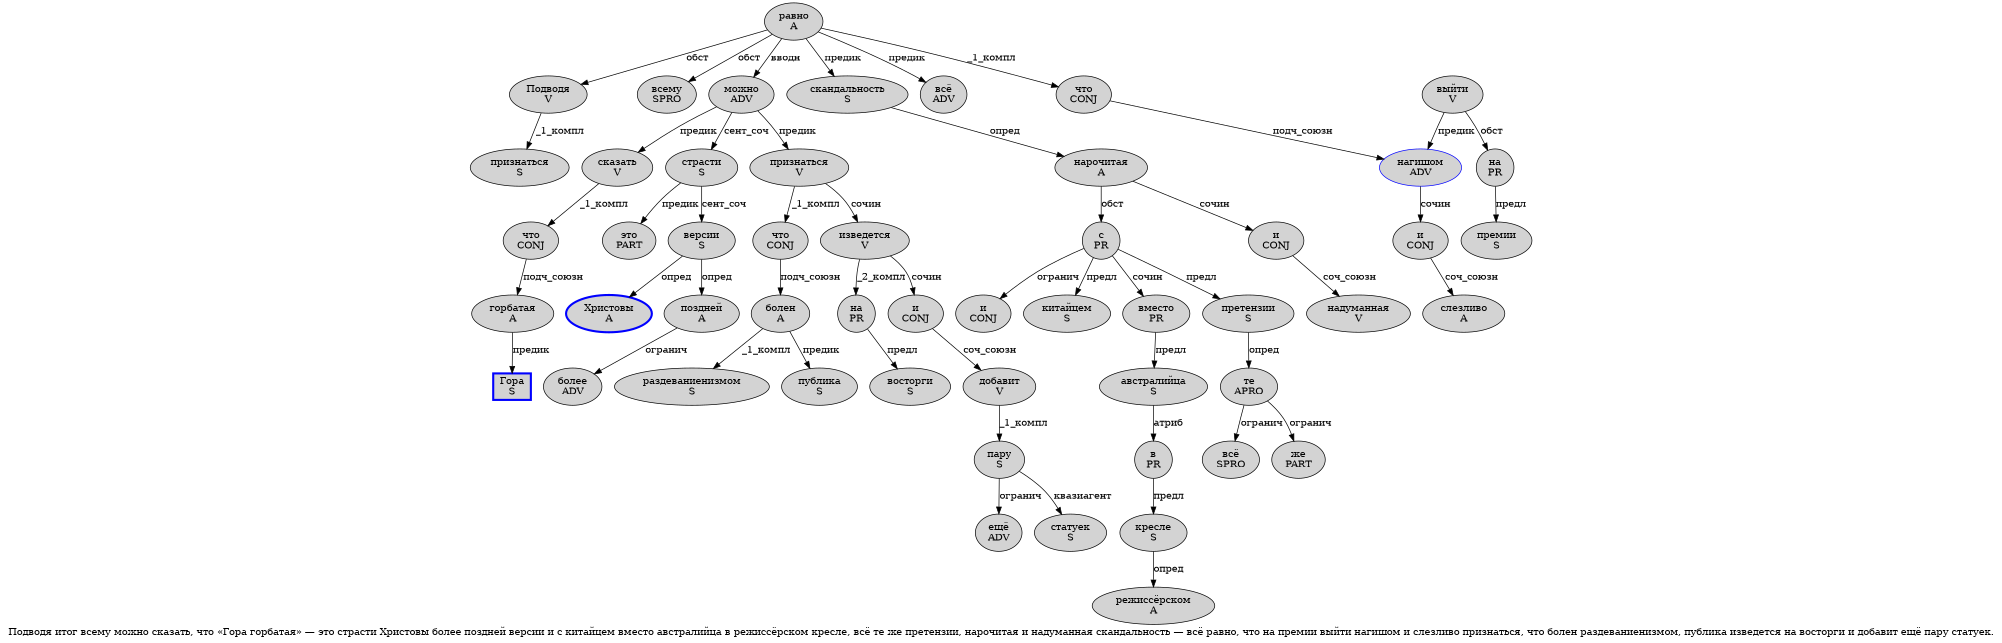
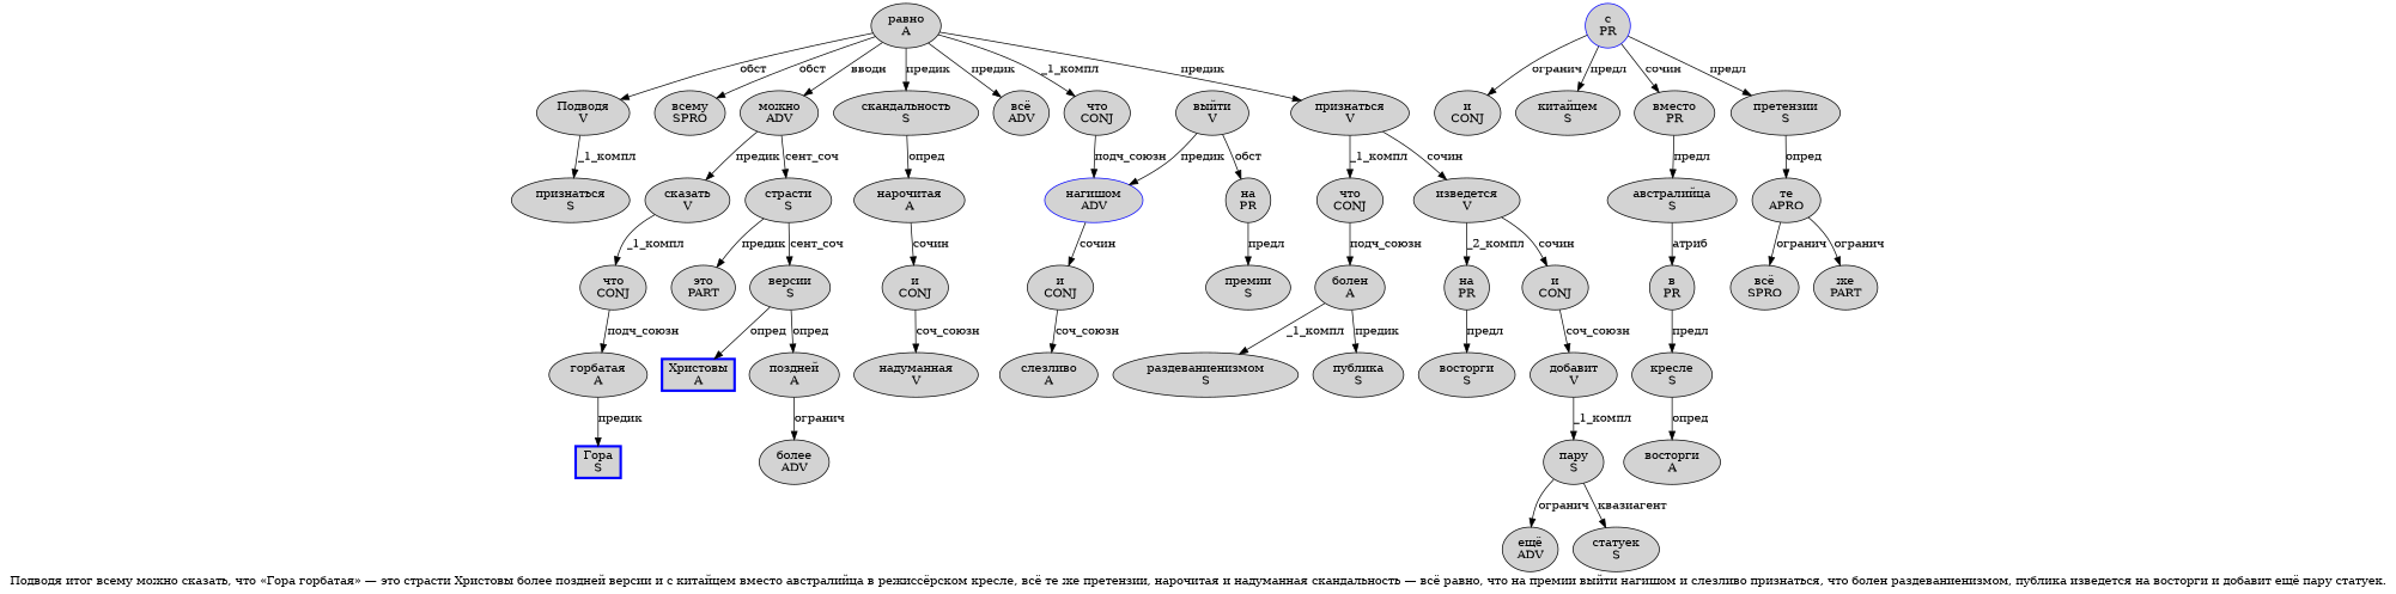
  digraph {
    label="Подводя итог всему можно сказать, что «Гора горбатая» — это страсти Христовы более поздней версии и с китайцем вместо австралийца в режиссёрском кресле, всё те же претензии, нарочитая и надуманная скандальность — всё равно, что на премии выйти нагишом и слезливо признаться, что болен раздеваниенизмом, публика изведется на восторги и добавит ещё пару статуек."
    node [fillcolor=lightgray penwidth=1 shape=ellipse style=filled]
    n1 [label="Подводя\nV"]
    n2 [label="признаться\nS"]
    n3 [label="всему\nSPRO"]
    n4 [label="можно\nADV"]
    n5 [label="сказать\nV"]
    n6 [label="страсти\nS"]
    n7 [label="что\nCONJ"]
    n8 [label="это\nPART"]
    n9 [label="версии\nS"]
    n10 [label="горбатая\nA"]
    n11 [color=blue label="Гора\nS" penwidth=3 shape=box]
-   n12 [color=blue label="Христовы\nA" penwidth=3]
+   n12 [color=blue label="Христовы\nA" penwidth=3 shape=box]
    n13 [label="поздней\nA"]
    n14 [label="более\nADV"]
    n15 [label="и\nCONJ"]
-   n16 [label="с\nPR"]
+   n16 [label="с\nPR" color=blue]
    n17 [label="китайцем\nS"]
    n18 [label="вместо\nPR"]
    n19 [label="претензии\nS"]
    n20 [label="австралийца\nS"]
    n21 [label="те\nAPRO"]
    n22 [label="в\nPR"]
    n23 [label="кресле\nS"]
-   n24 [label="режиссёрском\nA"]
+   n24 [label="восторги\nA"]
    n25 [label="всё\nSPRO"]
    n26 [label="же\nPART"]
    n27 [label="нарочитая\nA"]
    n28 [label="и\nCONJ"]
    n29 [label="надуманная\nV"]
    n30 [label="скандальность\nS"]
    n31 [label="всё\nADV"]
    n32 [label="равно\nA"]
    n33 [label="что\nCONJ"]
    n34 [label="признаться\nV"]
    n35 [color=blue label="нагишом\nADV"]
    n36 [label="что\nCONJ"]
    n37 [label="изведется\nV"]
    n38 [label="и\nCONJ"]
    n39 [label="на\nPR"]
    n40 [label="премии\nS"]
    n41 [label="выйти\nV"]
    n42 [label="слезливо\nA"]
    n43 [label="болен\nA"]
    n44 [label="на\nPR"]
    n45 [label="и\nCONJ"]
    n46 [label="раздеваниенизмом\nS"]
    n47 [label="публика\nS"]
    n48 [label="восторги\nS"]
    n49 [label="добавит\nV"]
    n50 [label="пару\nS"]
    n51 [label="ещё\nADV"]
    n52 [label="статуек\nS"]
    n1 -> n2 [label="_1_компл"]
    n4 -> n5 [label="предик"]
    n4 -> n6 [label="сент_соч"]
    n5 -> n7 [label="_1_компл"]
    n6 -> n8 [label="предик"]
    n6 -> n9 [label="сент_соч"]
    n7 -> n10 [label="подч_союзн"]
    n9 -> n12 [label="опред"]
    n9 -> n13 [label="опред"]
    n10 -> n11 [label="предик"]
    n13 -> n14 [label="огранич"]
    n16 -> n15 [label="огранич"]
    n16 -> n17 [label="предл"]
    n16 -> n18 [label="сочин"]
    n16 -> n19 [label="предл"]
    n18 -> n20 [label="предл"]
    n19 -> n21 [label="опред"]
    n20 -> n22 [label="атриб"]
    n21 -> n25 [label="огранич"]
    n21 -> n26 [label="огранич"]
    n22 -> n23 [label="предл"]
    n23 -> n24 [label="опред"]
-   n27 -> n16 [label="обст"]
    n27 -> n28 [label="сочин"]
    n28 -> n29 [label="соч_союзн"]
    n30 -> n27 [label="опред"]
    n32 -> n1 [label="обст"]
    n32 -> n3 [label="обст"]
    n32 -> n4 [label="вводн"]
    n32 -> n30 [label="предик"]
    n32 -> n31 [label="предик"]
    n32 -> n33 [label="_1_компл"]
-   n4 -> n34 [label="предик"]
+   n32 -> n34 [label="предик"]
    n33 -> n35 [label="подч_союзн"]
    n34 -> n36 [label="_1_компл"]
    n34 -> n37 [label="сочин"]
    n35 -> n38 [label="сочин"]
    n36 -> n43 [label="подч_союзн"]
    n37 -> n44 [label="_2_компл"]
    n37 -> n45 [label="сочин"]
    n38 -> n42 [label="соч_союзн"]
    n39 -> n40 [label="предл"]
    n41 -> n35 [label="предик"]
    n41 -> n39 [label="обст"]
    n43 -> n46 [label="_1_компл"]
    n43 -> n47 [label="предик"]
    n44 -> n48 [label="предл"]
    n45 -> n49 [label="соч_союзн"]
    n49 -> n50 [label="_1_компл"]
    n50 -> n51 [label="огранич"]
    n50 -> n52 [label="квазиагент"]
  }
